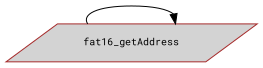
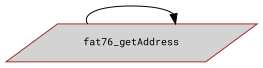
  digraph {
    rankdir=LR
    fontname="Roboto Mono"
-   n1 [color=brown fillcolor=lightgrey fontcolor=black fontname="Roboto Mono" fontsize=10 height=0.2 label=fat16_getAddress shape=parallelogram style=filled width=0.4]
+   n1 [color=brown fillcolor=lightgrey fontcolor=black fontname="Roboto Mono" fontsize=10 height=0.2 label=fat76_getAddress shape=parallelogram style=filled width=0.4]
    n1 -> n1 [color=black fontname="Roboto Mono" fontsize=10 labelfontname=Helvetica labelfontsize=10 style=solid]
  }
